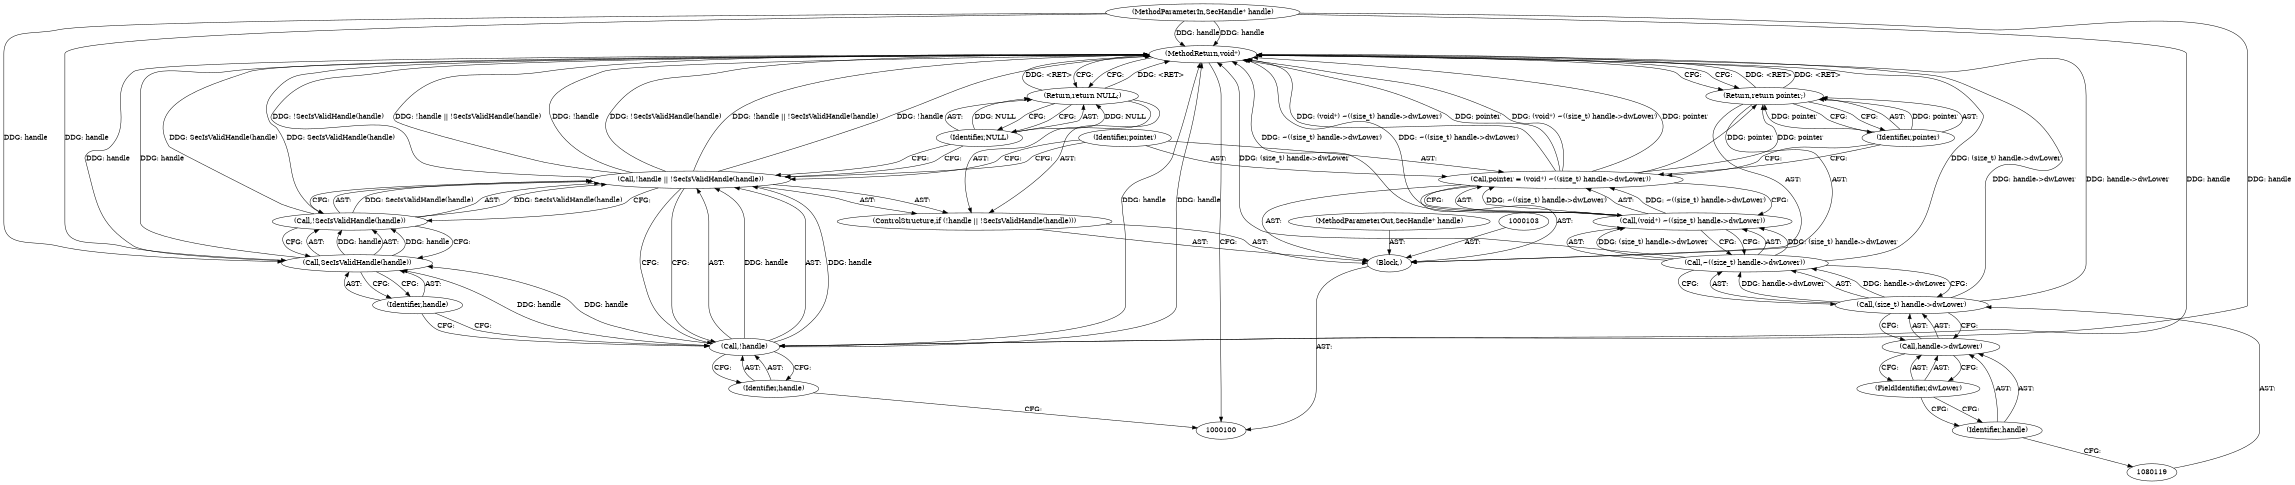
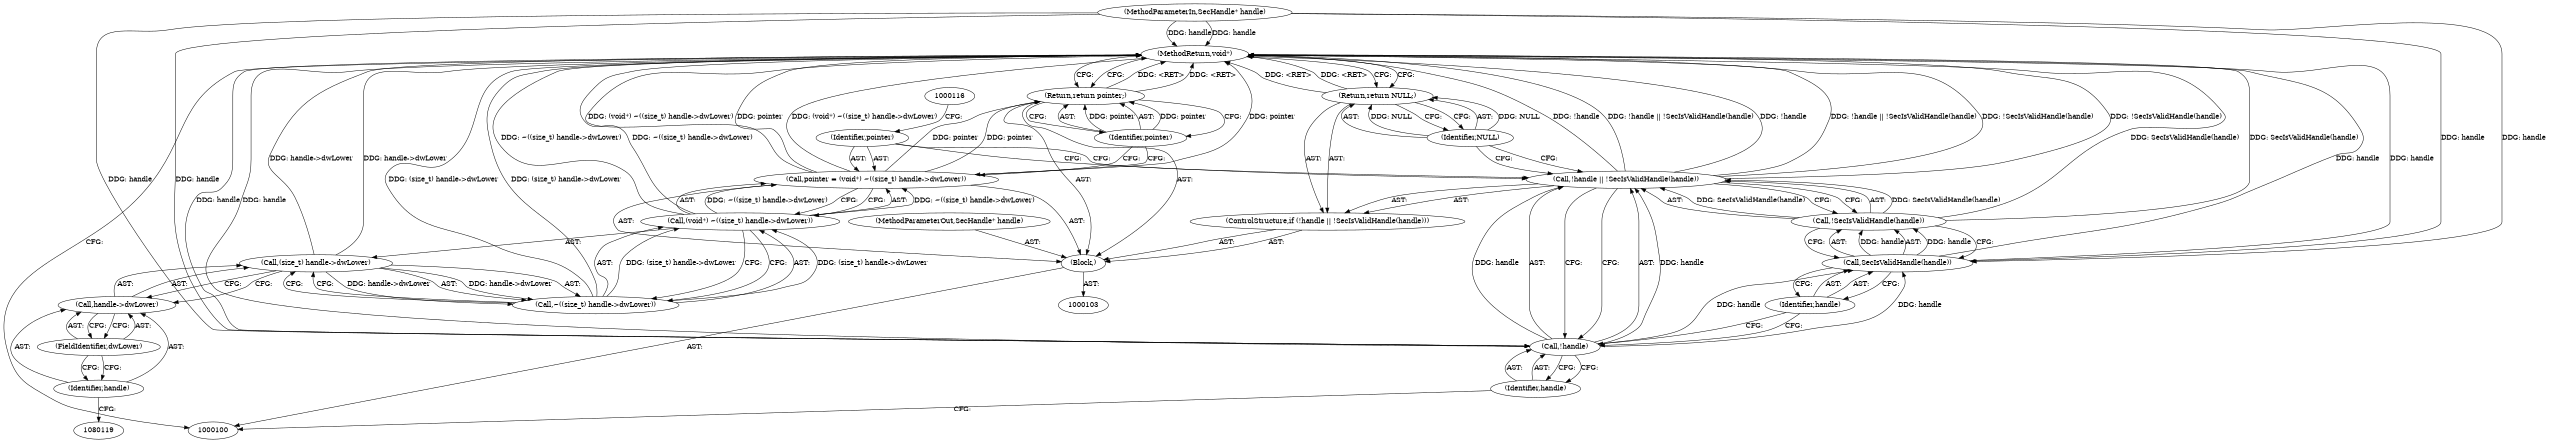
  digraph {
    n1 [label="(MethodReturn,void*)"]
    n2 [label="(Return,return pointer;)"]
    n3 [label="(Return,return NULL;)"]
    1000100
    n5 [label="(Identifier,pointer)"]
    n6 [label="(Block,)"]
    n7 [label="(ControlStructure,if (!handle || !SecIsValidHandle(handle)))"]
    n8 [label="(Identifier,NULL)"]
    n9 [label="(MethodParameterIn,SecHandle* handle)"]
    n10 [label="(Call,SecIsValidHandle(handle))"]
    n11 [label="(Call,!handle)"]
    n12 [label="(Call,!SecIsValidHandle(handle))"]
    n13 [label="(Identifier,handle)"]
    n14 [label="(Call,!handle || !SecIsValidHandle(handle))"]
    n15 [label="(Identifier,handle)"]
    n16 [label="(MethodParameterOut,SecHandle* handle)"]
    n17 [label="(Call,pointer = (void*) ~((size_t) handle->dwLower))"]
    n18 [label="(Call,(void*) ~((size_t) handle->dwLower))"]
    n19 [label="(Call,~((size_t) handle->dwLower))"]
    n20 [label="(Call,(size_t) handle->dwLower)"]
    n21 [label="(Identifier,pointer)"]
    n22 [label="(Call,handle->dwLower)"]
    n23 [label="(FieldIdentifier,dwLower)"]
    n24 [label="(Identifier,handle)"]
    n25 [label=1080119]
    1000103
+   1000116
    n1 -> n2 [label="CFG: "]
    n1 -> n2 [label="CFG: "]
    n1 -> n3 [label="CFG: "]
    n1 -> n3 [label="CFG: "]
    n1 -> 1000100 [label="CFG: "]
    n2 -> n1 [label="DDG: <RET>"]
    n2 -> n1 [label="DDG: <RET>"]
    n2 -> n5 [label="CFG: "]
    n2 -> n5 [label="CFG: "]
    n2 -> n6 [label="AST: "]
    n2 -> n6 [label="AST: "]
    n3 -> n1 [label="DDG: <RET>"]
    n3 -> n1 [label="DDG: <RET>"]
    n3 -> n7 [label="AST: "]
    n3 -> n7 [label="AST: "]
    n3 -> n8 [label="CFG: "]
    n3 -> n8 [label="CFG: "]
    n5 -> n2 [label="AST: "]
    n5 -> n2 [label="DDG: pointer"]
    n5 -> n2 [label="AST: "]
    n5 -> n2 [label="DDG: pointer"]
    n5 -> n17 [label="CFG: "]
    n5 -> n17 [label="CFG: "]
    n6 -> 1000100 [label="AST: "]
    n7 -> n6 [label="AST: "]
    n7 -> n6 [label="AST: "]
    n8 -> n3 [label="AST: "]
    n8 -> n3 [label="DDG: NULL"]
    n8 -> n3 [label="AST: "]
    n8 -> n3 [label="DDG: NULL"]
    n8 -> n14 [label="CFG: "]
    n8 -> n14 [label="CFG: "]
    n9 -> n1 [label="DDG: handle"]
    n9 -> n1 [label="DDG: handle"]
    n9 -> n10 [label="DDG: handle"]
    n9 -> n10 [label="DDG: handle"]
    n9 -> n11 [label="DDG: handle"]
    n9 -> n11 [label="DDG: handle"]
    n10 -> n1 [label="DDG: handle"]
    n10 -> n1 [label="DDG: handle"]
    n10 -> n12 [label="AST: "]
    n10 -> n12 [label="DDG: handle"]
    n10 -> n12 [label="AST: "]
    n10 -> n12 [label="DDG: handle"]
    n10 -> n13 [label="CFG: "]
    n10 -> n13 [label="CFG: "]
    n11 -> n1 [label="DDG: handle"]
    n11 -> n1 [label="DDG: handle"]
    n11 -> n10 [label="DDG: handle"]
    n11 -> n10 [label="DDG: handle"]
    n11 -> n14 [label="AST: "]
    n11 -> n14 [label="DDG: handle"]
    n11 -> n14 [label="AST: "]
    n11 -> n14 [label="DDG: handle"]
    n11 -> n15 [label="CFG: "]
    n11 -> n15 [label="CFG: "]
    n12 -> n1 [label="DDG: SecIsValidHandle(handle)"]
    n12 -> n1 [label="DDG: SecIsValidHandle(handle)"]
    n12 -> n10 [label="CFG: "]
    n12 -> n10 [label="CFG: "]
    n12 -> n14 [label="AST: "]
    n12 -> n14 [label="DDG: SecIsValidHandle(handle)"]
    n12 -> n14 [label="AST: "]
    n12 -> n14 [label="DDG: SecIsValidHandle(handle)"]
    n13 -> n10 [label="AST: "]
    n13 -> n10 [label="AST: "]
    n13 -> n11 [label="CFG: "]
    n13 -> n11 [label="CFG: "]
    n14 -> n1 [label="DDG: !SecIsValidHandle(handle)"]
    n14 -> n1 [label="DDG: !handle || !SecIsValidHandle(handle)"]
    n14 -> n1 [label="DDG: !handle"]
    n14 -> n1 [label="DDG: !SecIsValidHandle(handle)"]
    n14 -> n1 [label="DDG: !handle || !SecIsValidHandle(handle)"]
    n14 -> n1 [label="DDG: !handle"]
    n14 -> n7 [label="AST: "]
    n14 -> n7 [label="AST: "]
    n14 -> n11 [label="CFG: "]
    n14 -> n11 [label="CFG: "]
    n14 -> n12 [label="CFG: "]
    n14 -> n12 [label="CFG: "]
    n15 -> 1000100 [label="CFG: "]
    n15 -> n11 [label="AST: "]
    n15 -> n11 [label="AST: "]
    n16 -> n6 [label="AST: "]
    n17 -> n1 [label="DDG: pointer"]
    n17 -> n1 [label="DDG: (void*) ~((size_t) handle->dwLower)"]
    n17 -> n1 [label="DDG: pointer"]
    n17 -> n1 [label="DDG: (void*) ~((size_t) handle->dwLower)"]
    n17 -> n2 [label="DDG: pointer"]
    n17 -> n2 [label="DDG: pointer"]
    n17 -> n6 [label="AST: "]
    n17 -> n6 [label="AST: "]
    n17 -> n18 [label="CFG: "]
    n17 -> n18 [label="CFG: "]
    n18 -> n1 [label="DDG: ~((size_t) handle->dwLower)"]
    n18 -> n1 [label="DDG: ~((size_t) handle->dwLower)"]
    n18 -> n17 [label="AST: "]
    n18 -> n17 [label="DDG: ~((size_t) handle->dwLower)"]
    n18 -> n17 [label="AST: "]
    n18 -> n17 [label="DDG: ~((size_t) handle->dwLower)"]
    n18 -> n19 [label="CFG: "]
    n18 -> n19 [label="CFG: "]
    n19 -> n1 [label="DDG: (size_t) handle->dwLower"]
    n19 -> n1 [label="DDG: (size_t) handle->dwLower"]
    n19 -> n18 [label="AST: "]
    n19 -> n18 [label="DDG: (size_t) handle->dwLower"]
    n19 -> n18 [label="AST: "]
    n19 -> n18 [label="DDG: (size_t) handle->dwLower"]
    n19 -> n20 [label="CFG: "]
    n19 -> n20 [label="CFG: "]
    n20 -> n1 [label="DDG: handle->dwLower"]
    n20 -> n1 [label="DDG: handle->dwLower"]
    n20 -> n19 [label="AST: "]
    n20 -> n19 [label="DDG: handle->dwLower"]
    n20 -> n19 [label="AST: "]
    n20 -> n19 [label="DDG: handle->dwLower"]
    n20 -> n22 [label="CFG: "]
    n20 -> n22 [label="CFG: "]
    n21 -> n14 [label="CFG: "]
    n21 -> n14 [label="CFG: "]
    n21 -> n17 [label="AST: "]
    n21 -> n17 [label="AST: "]
    n22 -> n20 [label="AST: "]
    n22 -> n20 [label="AST: "]
    n22 -> n23 [label="CFG: "]
    n22 -> n23 [label="CFG: "]
    n23 -> n22 [label="AST: "]
    n23 -> n22 [label="AST: "]
    n23 -> n24 [label="CFG: "]
    n23 -> n24 [label="CFG: "]
    n24 -> n22 [label="AST: "]
    n24 -> n22 [label="AST: "]
    n24 -> n25 [label="CFG: "]
-   n25 -> n20 [label="AST: "]
-   1000103 -> n6 [label="AST: "]
+   n18 -> n20 [label="AST: "]
+   n6 -> 1000103 [label="AST: "]
+   1000116 -> n21 [label="CFG: "]
  }
